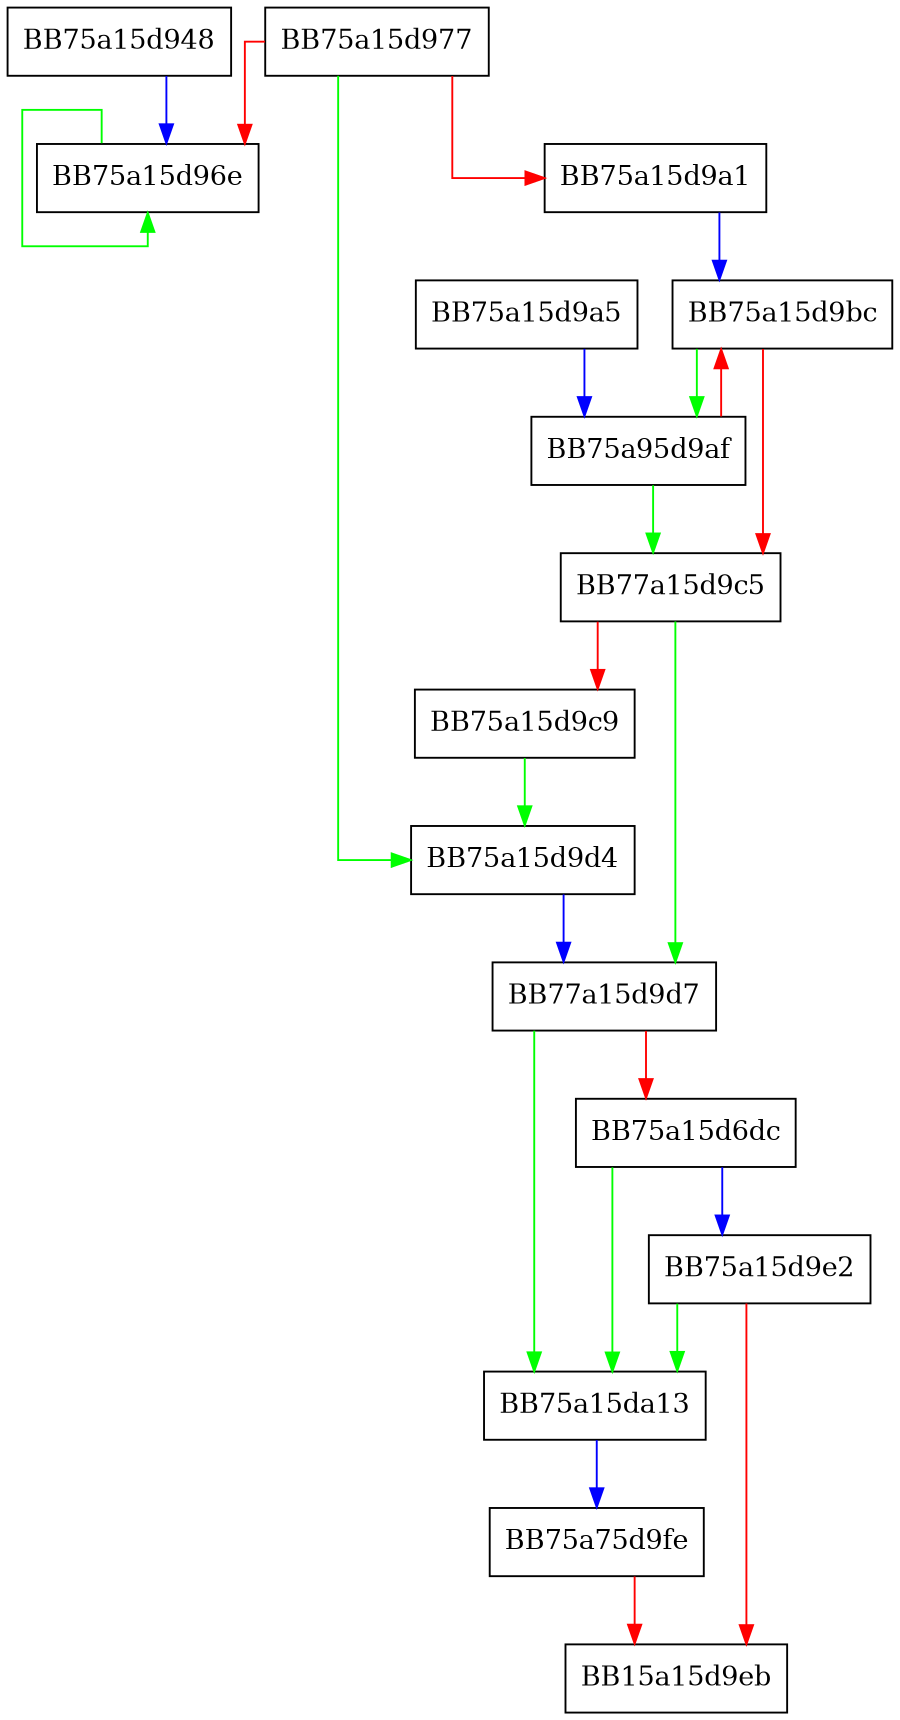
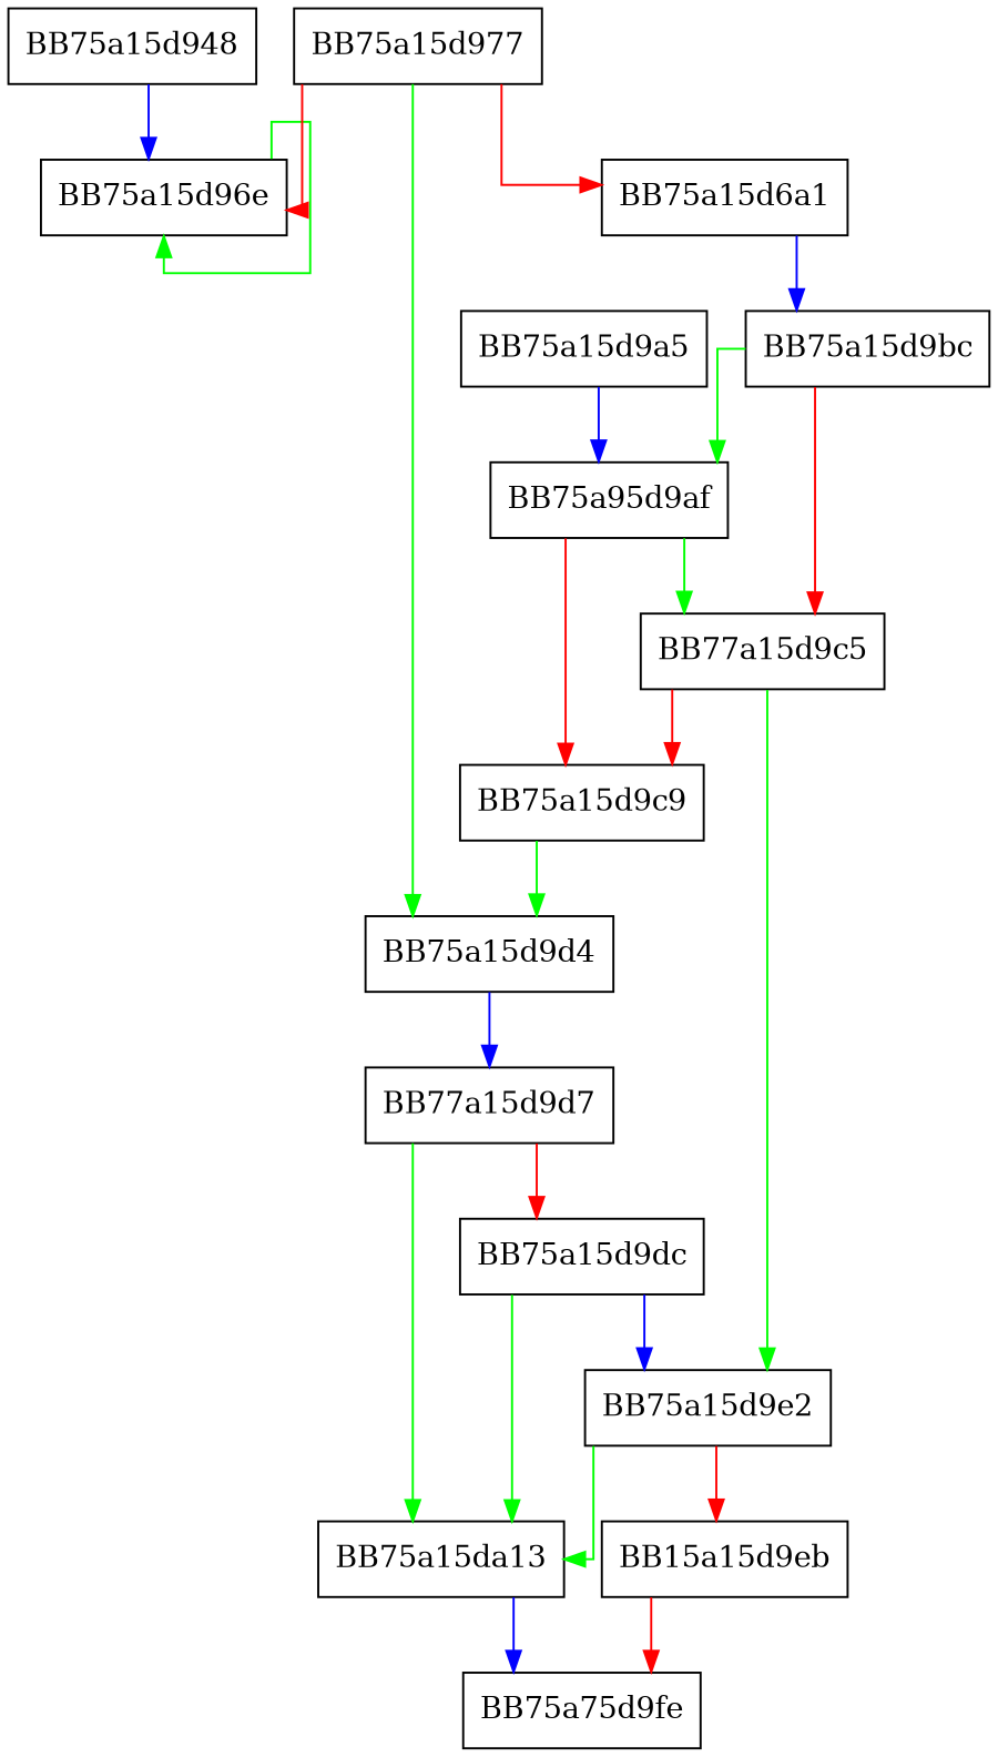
  digraph {
    splines=ortho
    node [shape=box]
    edge [color=green]
    BB75a15d948
    BB75a15d96e
    BB75a15d977
    BB75a15d9d4
-   BB75a15d9a1
+   BB75a15d9a1 [label=BB75a15d6a1]
    n6 [label=BB77a15d9d7]
    BB75a15d9bc
    BB75a15da13
-   BB75a15d9dc [label=BB75a15d6dc]
+   BB75a15d9dc
    n10 [label=BB75a95d9af]
    BB75a15d9a5
    n12 [label=BB77a15d9c5]
    BB75a15d9c9
    n14 [label=BB75a75d9fe]
    BB75a15d9e2
    n16 [label=BB15a15d9eb]
    BB75a15d948 -> BB75a15d96e [color=blue]
    BB75a15d96e -> BB75a15d96e
    BB75a15d977 -> BB75a15d96e [color=red]
    BB75a15d977 -> BB75a15d9d4
    BB75a15d977 -> BB75a15d9a1 [color=red]
    BB75a15d9d4 -> n6 [color=blue]
    BB75a15d9a1 -> BB75a15d9bc [color=blue]
    n6 -> BB75a15da13
    n6 -> BB75a15d9dc [color=red]
    BB75a15d9bc -> n10
    BB75a15d9bc -> n12 [color=red]
    BB75a15da13 -> n14 [color=blue]
    BB75a15d9dc -> BB75a15da13
    BB75a15d9dc -> BB75a15d9e2 [color=blue]
-   n10 -> BB75a15d9bc [color=red]
+   n10 -> BB75a15d9c9 [color=red]
    n10 -> n12
    BB75a15d9a5 -> n10 [color=blue]
-   n12 -> n6
+   n12 -> BB75a15d9e2
    n12 -> BB75a15d9c9 [color=red]
    BB75a15d9c9 -> BB75a15d9d4
    BB75a15d9e2 -> BB75a15da13
    BB75a15d9e2 -> n16 [color=red]
-   n14 -> n16 [color=red]
+   n16 -> n14 [color=red]
  }
